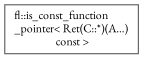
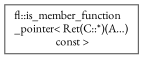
  digraph {
    rankdir=TB
    fontname="EB Garamond"
-   n1 [color=grey40 fillcolor=white fontname="EB Garamond" fontsize=10 height=0.2 label="fl::is_const_function\l_pointer\< Ret(C::*)(A...)\l const \>" shape=box style=filled width=0.4]
+   n1 [color=grey40 fillcolor=white fontname="EB Garamond" fontsize=10 height=0.2 label="fl::is_member_function\l_pointer\< Ret(C::*)(A...)\l const \>" shape=box style=filled width=0.4]
  }
